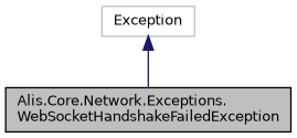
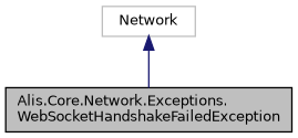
  digraph {
    node [fontname=Helvetica fontsize=10 shape=record style=filled]
    n1 [color=black fillcolor=grey75 fontcolor=black height=0.2 label="Alis.Core.Network.Exceptions.\lWebSocketHandshakeFailedException" width=0.4]
-   n2 [color=grey75 fillcolor=white height=0.2 label=Exception width=0.4]
+   n2 [color=grey75 fillcolor=white height=0.2 label=Network width=0.4]
    n2 -> n1 [color=midnightblue dir=back fontname=Helvetica fontsize=10 labelfontname=Helvetica labelfontsize=10 style=solid]
  }
